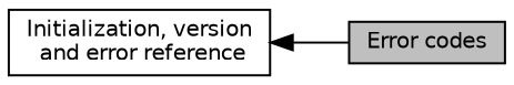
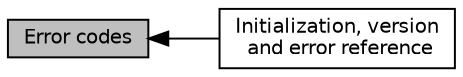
  digraph {
    rankdir=LR
    node [color=black fontname=Helvetica fontsize=10 shape=record style=filled]
    n1 [fillcolor=grey75 fontcolor=black height=0.2 label="Error codes" width=0.4]
    n2 [fillcolor=white height=0.2 label="Initialization, version\l and error reference" width=0.4]
-   n2 -> n1 [dir=back fontname=Helvetica fontsize=10 labelfontname=Helvetica labelfontsize=10 shape=plaintext style=solid]
+   n1 -> n2 [dir=back fontname=Helvetica fontsize=10 labelfontname=Helvetica labelfontsize=10 shape=plaintext style=solid]
  }
